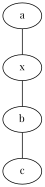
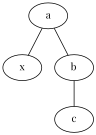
  graph {
    fontname="Playfair Display"
    node [fontname="Playfair Display"]
    edge [fontname="Playfair Display"]
    a
    x
    b
    c
    a -- x
-   x -- b
+   a -- b
    b -- c
  }
